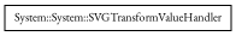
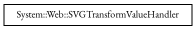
  digraph {
    rankdir=TB
    fontname="EB Garamond"
-   n1 [color=black fillcolor=white fontname="EB Garamond" fontsize=10 height=0.2 label="System::System::SVGTransformValueHandler" shape=record style=filled width=0.4]
+   n1 [color=black fillcolor=white fontname="EB Garamond" fontsize=10 height=0.2 label="System::Web::SVGTransformValueHandler" shape=record style=filled width=0.4]
  }
